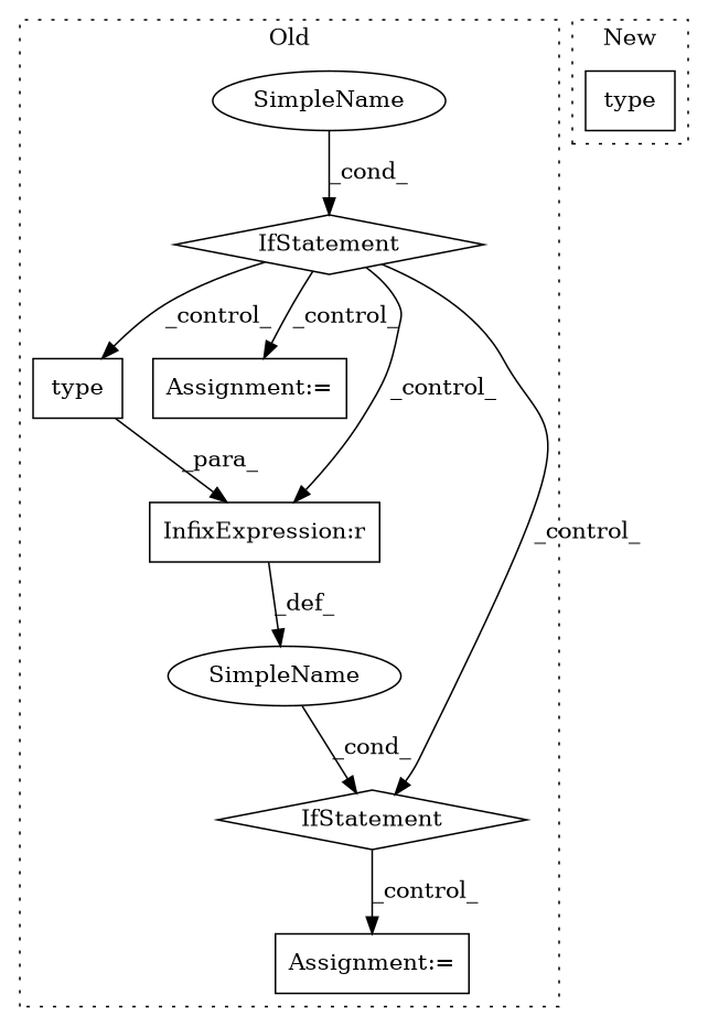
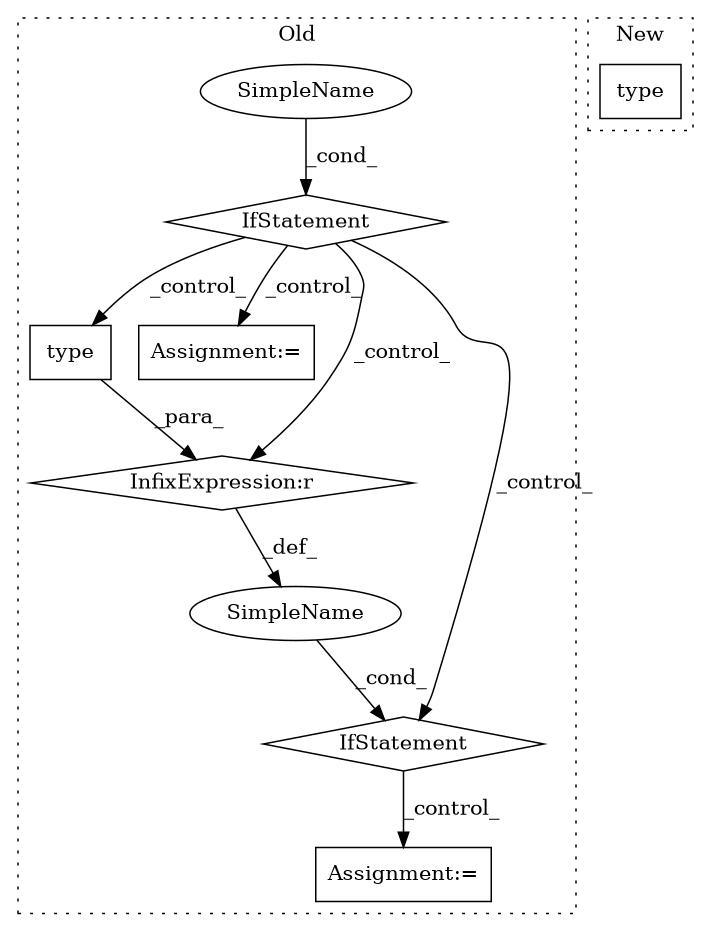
  digraph {
    node [a=32 shape=box]
    n1 [l="5,1" label=type s="4487,4499"]
    n2 [a=25 l="4,2" label=IfStatement s="4056,4077" shape=diamond]
    n3 [a=7 l=1 label="Assignment:=" s=4358]
    n4 [a=25 l="4,2" label=IfStatement s="4462,4511" shape=diamond]
    n5 [a=42 label=SimpleName shape=ellipse]
    n6 [a=7 l=10 label="Assignment:=" s=4527]
    n7 [a=42 label=SimpleName shape=ellipse]
-   n8 [a=27 l=4 label="InfixExpression:r" s=4500]
+   n8 [a=27 l=4 label="InfixExpression:r" s=4500 shape=diamond]
    n9 [l="5,1" label=type s="4732,4749"]
    subgraph cluster_1 {
      label=Old
      style=dotted
      n1
      n2
      n3
      n4
      n5
      n6
      n7
      n8
    }
    subgraph cluster_2 {
      label=New
      style=dotted
      n9
    }
    n1 -> n8 [label=_para_]
    n2 -> n1 [label=_control_]
    n2 -> n3 [label=_control_]
    n2 -> n4 [label=_control_]
    n2 -> n8 [label=_control_]
    n4 -> n6 [label=_control_]
    n5 -> n4 [label=_cond_]
    n7 -> n2 [label=_cond_]
    n8 -> n5 [label=_def_]
  }
